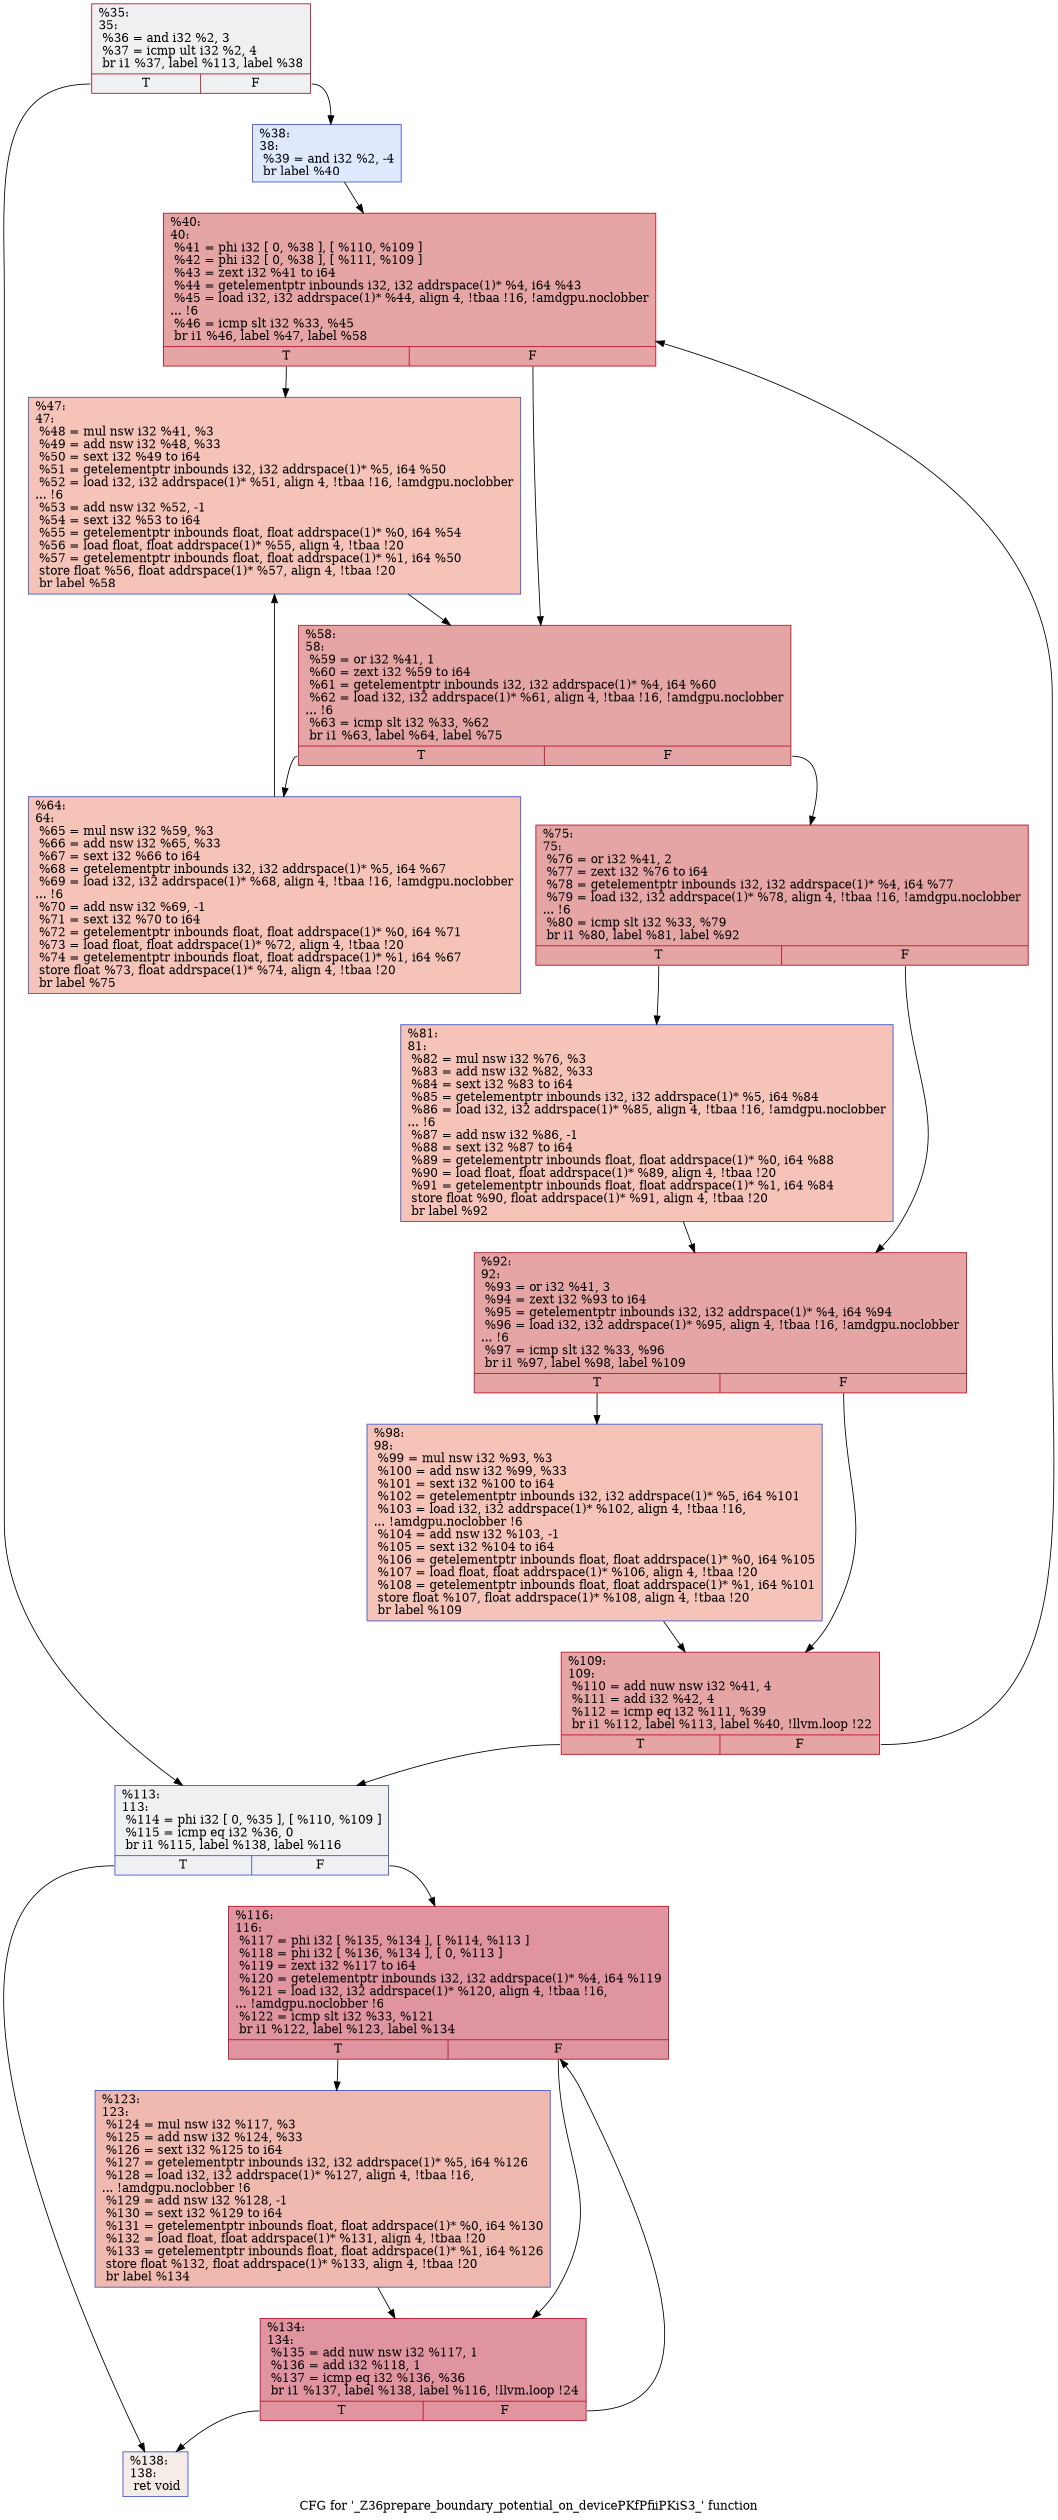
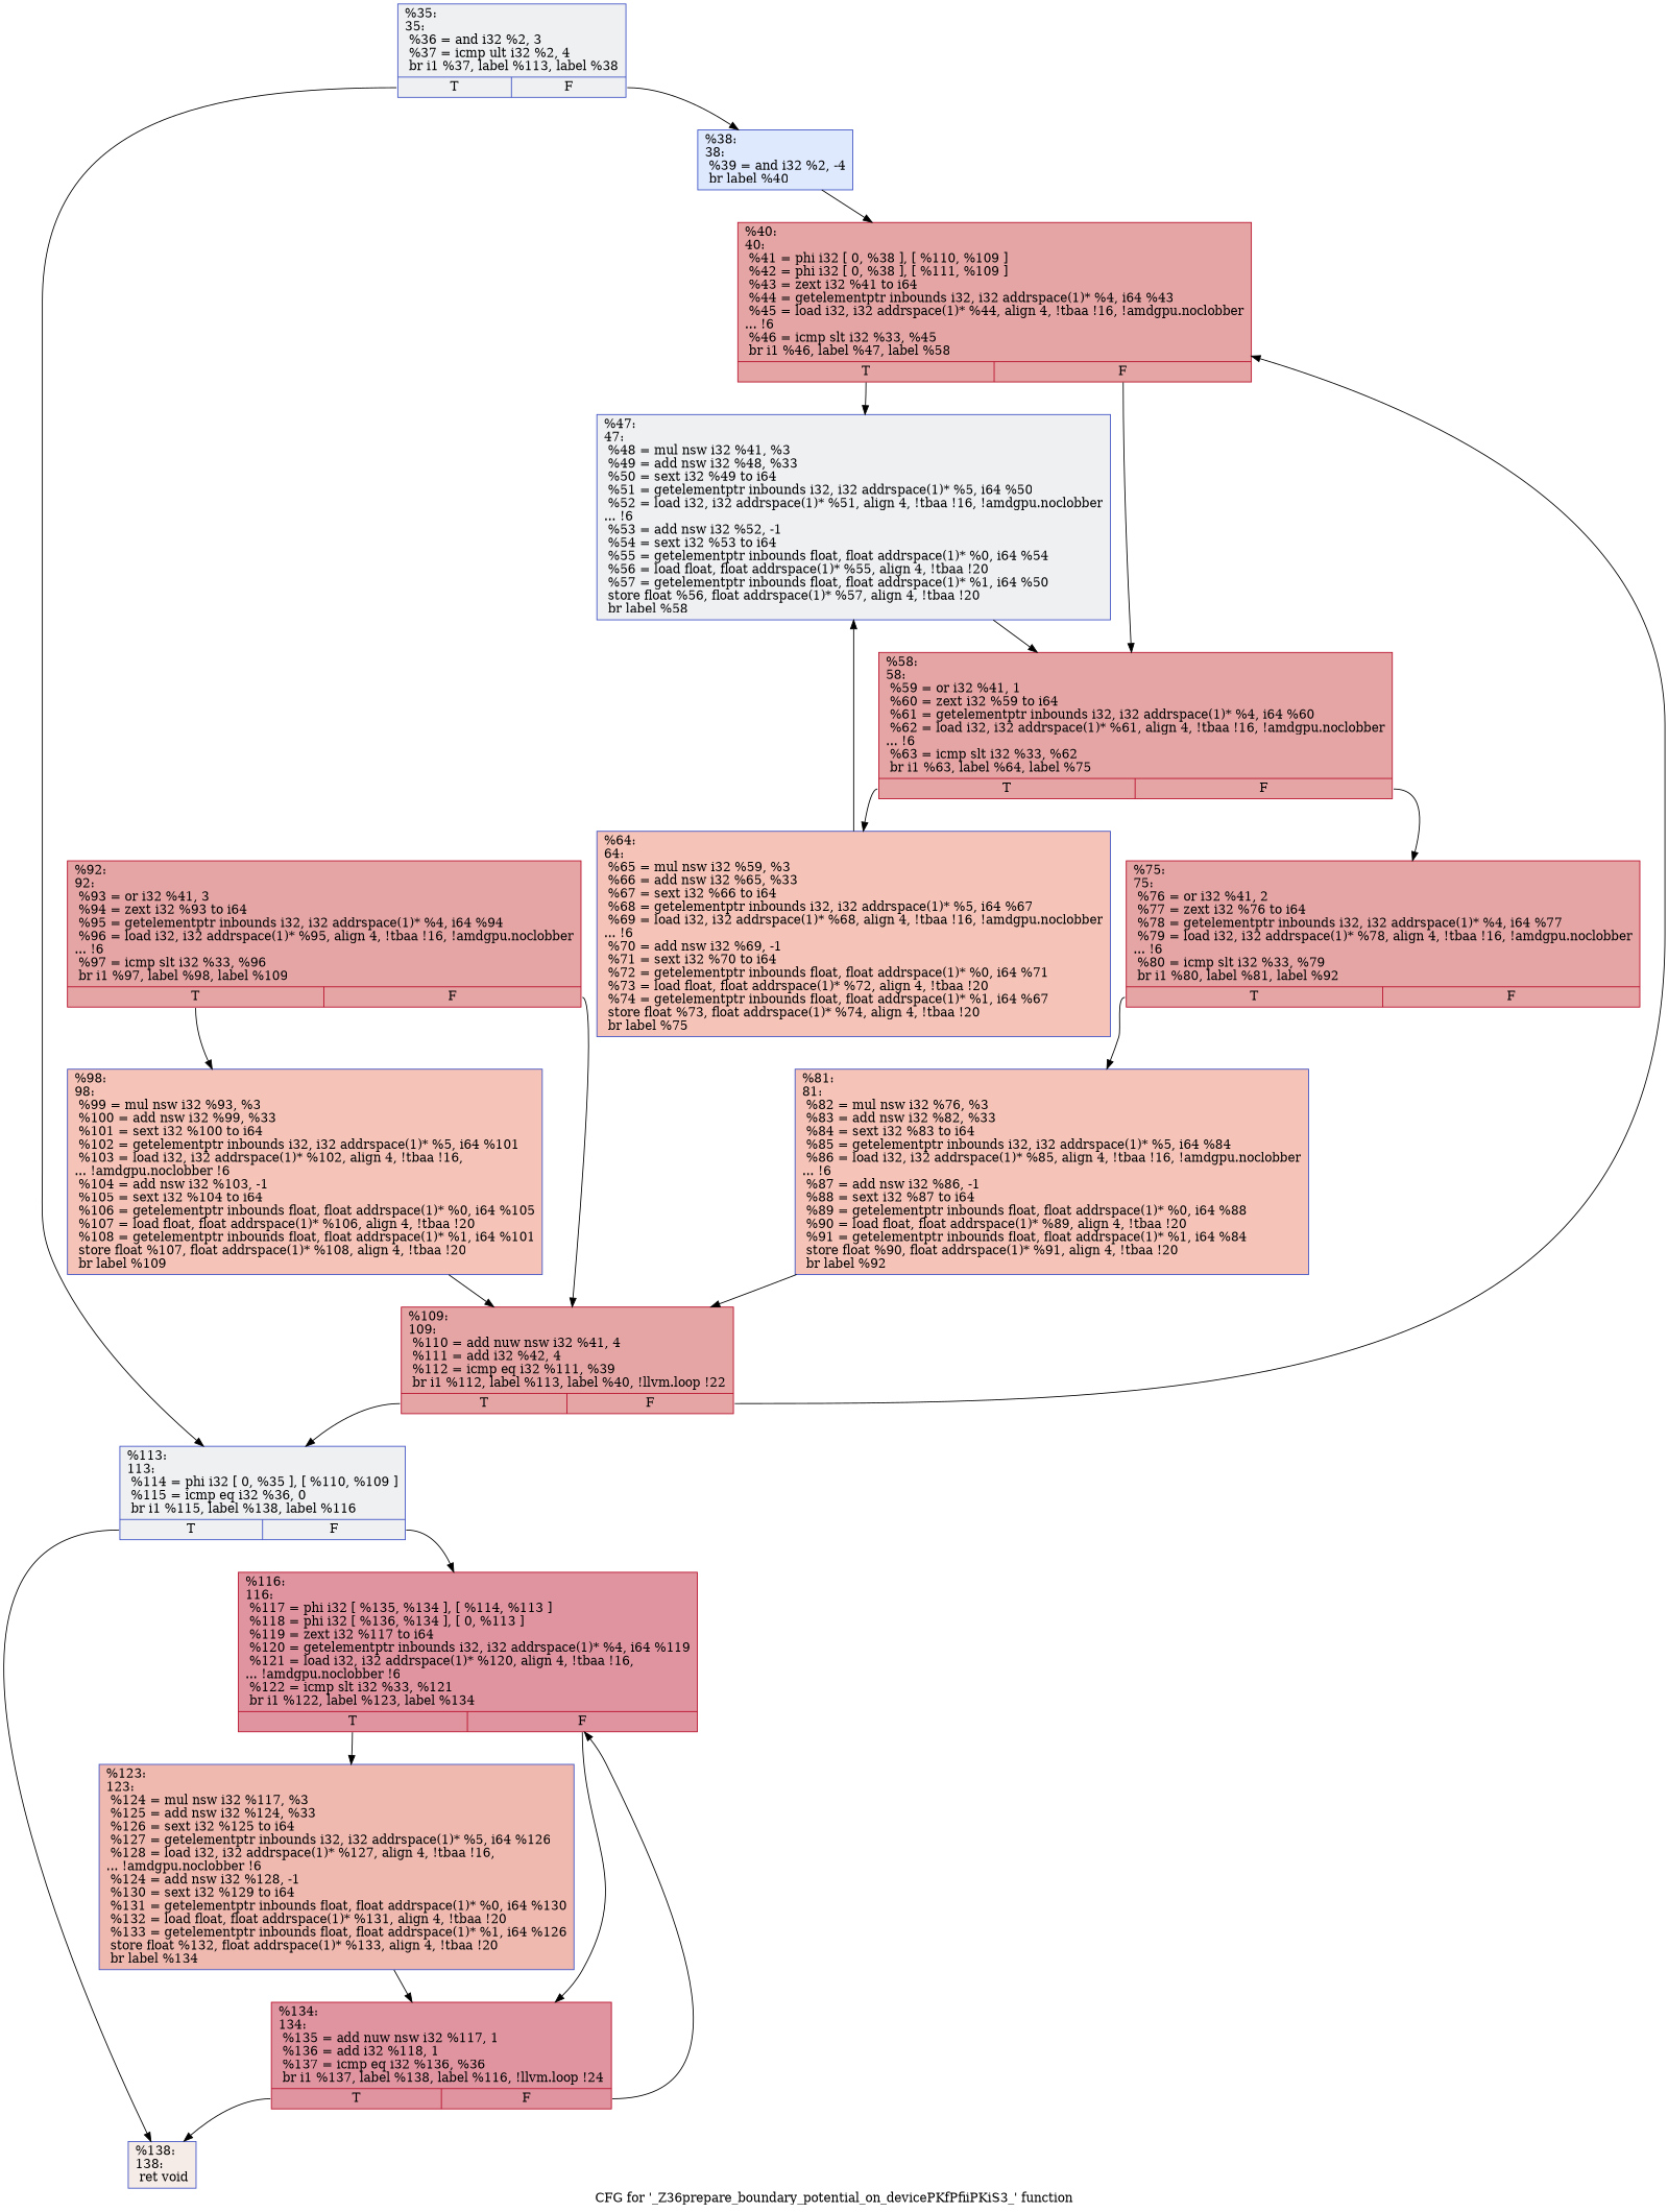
  digraph {
    label="CFG for '_Z36prepare_boundary_potential_on_devicePKfPfiiPKiS3_' function"
    node [color="#3d50c3ff" fillcolor="#c5333470" shape=record style=filled]
    edge [tailport=s0]
-   n1 [color="#b70d28ff" fillcolor="#d9dce170" label="{%35:\l35:                                               \l  %36 = and i32 %2, 3\l  %37 = icmp ult i32 %2, 4\l  br i1 %37, label %113, label %38\l|{<s0>T|<s1>F}}"]
+   n1 [fillcolor="#d9dce170" label="{%35:\l35:                                               \l  %36 = and i32 %2, 3\l  %37 = icmp ult i32 %2, 4\l  br i1 %37, label %113, label %38\l|{<s0>T|<s1>F}}"]
    n2 [fillcolor="#d9dce170" label="{%113:\l113:                                              \l  %114 = phi i32 [ 0, %35 ], [ %110, %109 ]\l  %115 = icmp eq i32 %36, 0\l  br i1 %115, label %138, label %116\l|{<s0>T|<s1>F}}"]
    n3 [fillcolor="#b5cdfa70" label="{%38:\l38:                                               \l  %39 = and i32 %2, -4\l  br label %40\l}"]
    n4 [fillcolor="#ead5c970" label="{%138:\l138:                                              \l  ret void\l}"]
    n5 [color="#b70d28ff" fillcolor="#b70d2870" label="{%116:\l116:                                              \l  %117 = phi i32 [ %135, %134 ], [ %114, %113 ]\l  %118 = phi i32 [ %136, %134 ], [ 0, %113 ]\l  %119 = zext i32 %117 to i64\l  %120 = getelementptr inbounds i32, i32 addrspace(1)* %4, i64 %119\l  %121 = load i32, i32 addrspace(1)* %120, align 4, !tbaa !16,\l... !amdgpu.noclobber !6\l  %122 = icmp slt i32 %33, %121\l  br i1 %122, label %123, label %134\l|{<s0>T|<s1>F}}"]
    n6 [color="#b70d28ff" label="{%40:\l40:                                               \l  %41 = phi i32 [ 0, %38 ], [ %110, %109 ]\l  %42 = phi i32 [ 0, %38 ], [ %111, %109 ]\l  %43 = zext i32 %41 to i64\l  %44 = getelementptr inbounds i32, i32 addrspace(1)* %4, i64 %43\l  %45 = load i32, i32 addrspace(1)* %44, align 4, !tbaa !16, !amdgpu.noclobber\l... !6\l  %46 = icmp slt i32 %33, %45\l  br i1 %46, label %47, label %58\l|{<s0>T|<s1>F}}"]
-   n7 [fillcolor="#de614d70" label="{%123:\l123:                                              \l  %124 = mul nsw i32 %117, %3\l  %125 = add nsw i32 %124, %33\l  %126 = sext i32 %125 to i64\l  %127 = getelementptr inbounds i32, i32 addrspace(1)* %5, i64 %126\l  %128 = load i32, i32 addrspace(1)* %127, align 4, !tbaa !16,\l... !amdgpu.noclobber !6\l  %129 = add nsw i32 %128, -1\l  %130 = sext i32 %129 to i64\l  %131 = getelementptr inbounds float, float addrspace(1)* %0, i64 %130\l  %132 = load float, float addrspace(1)* %131, align 4, !tbaa !20\l  %133 = getelementptr inbounds float, float addrspace(1)* %1, i64 %126\l  store float %132, float addrspace(1)* %133, align 4, !tbaa !20\l  br label %134\l}"]
+   n7 [fillcolor="#de614d70" label="{%123:\l123:                                              \l  %124 = mul nsw i32 %117, %3\l  %125 = add nsw i32 %124, %33\l  %126 = sext i32 %125 to i64\l  %127 = getelementptr inbounds i32, i32 addrspace(1)* %5, i64 %126\l  %128 = load i32, i32 addrspace(1)* %127, align 4, !tbaa !16,\l... !amdgpu.noclobber !6\l  %124 = add nsw i32 %128, -1\l  %130 = sext i32 %129 to i64\l  %131 = getelementptr inbounds float, float addrspace(1)* %0, i64 %130\l  %132 = load float, float addrspace(1)* %131, align 4, !tbaa !20\l  %133 = getelementptr inbounds float, float addrspace(1)* %1, i64 %126\l  store float %132, float addrspace(1)* %133, align 4, !tbaa !20\l  br label %134\l}"]
    n8 [color="#b70d28ff" fillcolor="#b70d2870" label="{%134:\l134:                                              \l  %135 = add nuw nsw i32 %117, 1\l  %136 = add i32 %118, 1\l  %137 = icmp eq i32 %136, %36\l  br i1 %137, label %138, label %116, !llvm.loop !24\l|{<s0>T|<s1>F}}"]
-   n9 [fillcolor="#e8765c70" label="{%47:\l47:                                               \l  %48 = mul nsw i32 %41, %3\l  %49 = add nsw i32 %48, %33\l  %50 = sext i32 %49 to i64\l  %51 = getelementptr inbounds i32, i32 addrspace(1)* %5, i64 %50\l  %52 = load i32, i32 addrspace(1)* %51, align 4, !tbaa !16, !amdgpu.noclobber\l... !6\l  %53 = add nsw i32 %52, -1\l  %54 = sext i32 %53 to i64\l  %55 = getelementptr inbounds float, float addrspace(1)* %0, i64 %54\l  %56 = load float, float addrspace(1)* %55, align 4, !tbaa !20\l  %57 = getelementptr inbounds float, float addrspace(1)* %1, i64 %50\l  store float %56, float addrspace(1)* %57, align 4, !tbaa !20\l  br label %58\l}"]
+   n9 [fillcolor="#d9dce170" label="{%47:\l47:                                               \l  %48 = mul nsw i32 %41, %3\l  %49 = add nsw i32 %48, %33\l  %50 = sext i32 %49 to i64\l  %51 = getelementptr inbounds i32, i32 addrspace(1)* %5, i64 %50\l  %52 = load i32, i32 addrspace(1)* %51, align 4, !tbaa !16, !amdgpu.noclobber\l... !6\l  %53 = add nsw i32 %52, -1\l  %54 = sext i32 %53 to i64\l  %55 = getelementptr inbounds float, float addrspace(1)* %0, i64 %54\l  %56 = load float, float addrspace(1)* %55, align 4, !tbaa !20\l  %57 = getelementptr inbounds float, float addrspace(1)* %1, i64 %50\l  store float %56, float addrspace(1)* %57, align 4, !tbaa !20\l  br label %58\l}"]
    n10 [color="#b70d28ff" label="{%58:\l58:                                               \l  %59 = or i32 %41, 1\l  %60 = zext i32 %59 to i64\l  %61 = getelementptr inbounds i32, i32 addrspace(1)* %4, i64 %60\l  %62 = load i32, i32 addrspace(1)* %61, align 4, !tbaa !16, !amdgpu.noclobber\l... !6\l  %63 = icmp slt i32 %33, %62\l  br i1 %63, label %64, label %75\l|{<s0>T|<s1>F}}"]
    n11 [fillcolor="#e8765c70" label="{%64:\l64:                                               \l  %65 = mul nsw i32 %59, %3\l  %66 = add nsw i32 %65, %33\l  %67 = sext i32 %66 to i64\l  %68 = getelementptr inbounds i32, i32 addrspace(1)* %5, i64 %67\l  %69 = load i32, i32 addrspace(1)* %68, align 4, !tbaa !16, !amdgpu.noclobber\l... !6\l  %70 = add nsw i32 %69, -1\l  %71 = sext i32 %70 to i64\l  %72 = getelementptr inbounds float, float addrspace(1)* %0, i64 %71\l  %73 = load float, float addrspace(1)* %72, align 4, !tbaa !20\l  %74 = getelementptr inbounds float, float addrspace(1)* %1, i64 %67\l  store float %73, float addrspace(1)* %74, align 4, !tbaa !20\l  br label %75\l}"]
    n12 [color="#b70d28ff" label="{%75:\l75:                                               \l  %76 = or i32 %41, 2\l  %77 = zext i32 %76 to i64\l  %78 = getelementptr inbounds i32, i32 addrspace(1)* %4, i64 %77\l  %79 = load i32, i32 addrspace(1)* %78, align 4, !tbaa !16, !amdgpu.noclobber\l... !6\l  %80 = icmp slt i32 %33, %79\l  br i1 %80, label %81, label %92\l|{<s0>T|<s1>F}}"]
    n13 [fillcolor="#e8765c70" label="{%81:\l81:                                               \l  %82 = mul nsw i32 %76, %3\l  %83 = add nsw i32 %82, %33\l  %84 = sext i32 %83 to i64\l  %85 = getelementptr inbounds i32, i32 addrspace(1)* %5, i64 %84\l  %86 = load i32, i32 addrspace(1)* %85, align 4, !tbaa !16, !amdgpu.noclobber\l... !6\l  %87 = add nsw i32 %86, -1\l  %88 = sext i32 %87 to i64\l  %89 = getelementptr inbounds float, float addrspace(1)* %0, i64 %88\l  %90 = load float, float addrspace(1)* %89, align 4, !tbaa !20\l  %91 = getelementptr inbounds float, float addrspace(1)* %1, i64 %84\l  store float %90, float addrspace(1)* %91, align 4, !tbaa !20\l  br label %92\l}"]
    n14 [color="#b70d28ff" label="{%92:\l92:                                               \l  %93 = or i32 %41, 3\l  %94 = zext i32 %93 to i64\l  %95 = getelementptr inbounds i32, i32 addrspace(1)* %4, i64 %94\l  %96 = load i32, i32 addrspace(1)* %95, align 4, !tbaa !16, !amdgpu.noclobber\l... !6\l  %97 = icmp slt i32 %33, %96\l  br i1 %97, label %98, label %109\l|{<s0>T|<s1>F}}"]
    n15 [fillcolor="#e8765c70" label="{%98:\l98:                                               \l  %99 = mul nsw i32 %93, %3\l  %100 = add nsw i32 %99, %33\l  %101 = sext i32 %100 to i64\l  %102 = getelementptr inbounds i32, i32 addrspace(1)* %5, i64 %101\l  %103 = load i32, i32 addrspace(1)* %102, align 4, !tbaa !16,\l... !amdgpu.noclobber !6\l  %104 = add nsw i32 %103, -1\l  %105 = sext i32 %104 to i64\l  %106 = getelementptr inbounds float, float addrspace(1)* %0, i64 %105\l  %107 = load float, float addrspace(1)* %106, align 4, !tbaa !20\l  %108 = getelementptr inbounds float, float addrspace(1)* %1, i64 %101\l  store float %107, float addrspace(1)* %108, align 4, !tbaa !20\l  br label %109\l}"]
    n16 [color="#b70d28ff" label="{%109:\l109:                                              \l  %110 = add nuw nsw i32 %41, 4\l  %111 = add i32 %42, 4\l  %112 = icmp eq i32 %111, %39\l  br i1 %112, label %113, label %40, !llvm.loop !22\l|{<s0>T|<s1>F}}"]
    n1 -> n2
    n1 -> n3 [tailport=s1]
    n2 -> n4
    n2 -> n5 [tailport=s1]
    n3 -> n6
    n5 -> n7
    n5 -> n8 [tailport=s1]
    n6 -> n9
    n6 -> n10 [tailport=s1]
    n7 -> n8
    n8 -> n4
    n8 -> n5 [tailport=s1]
    n9 -> n10
    n10 -> n11
    n10 -> n12 [tailport=s1]
    n11 -> n9
    n12 -> n13
-   n12 -> n14 [tailport=s1]
-   n13 -> n14
+   n13 -> n16
    n14 -> n15
    n14 -> n16 [tailport=s1]
    n15 -> n16
    n16 -> n2
    n16 -> n6 [tailport=s1]
  }
